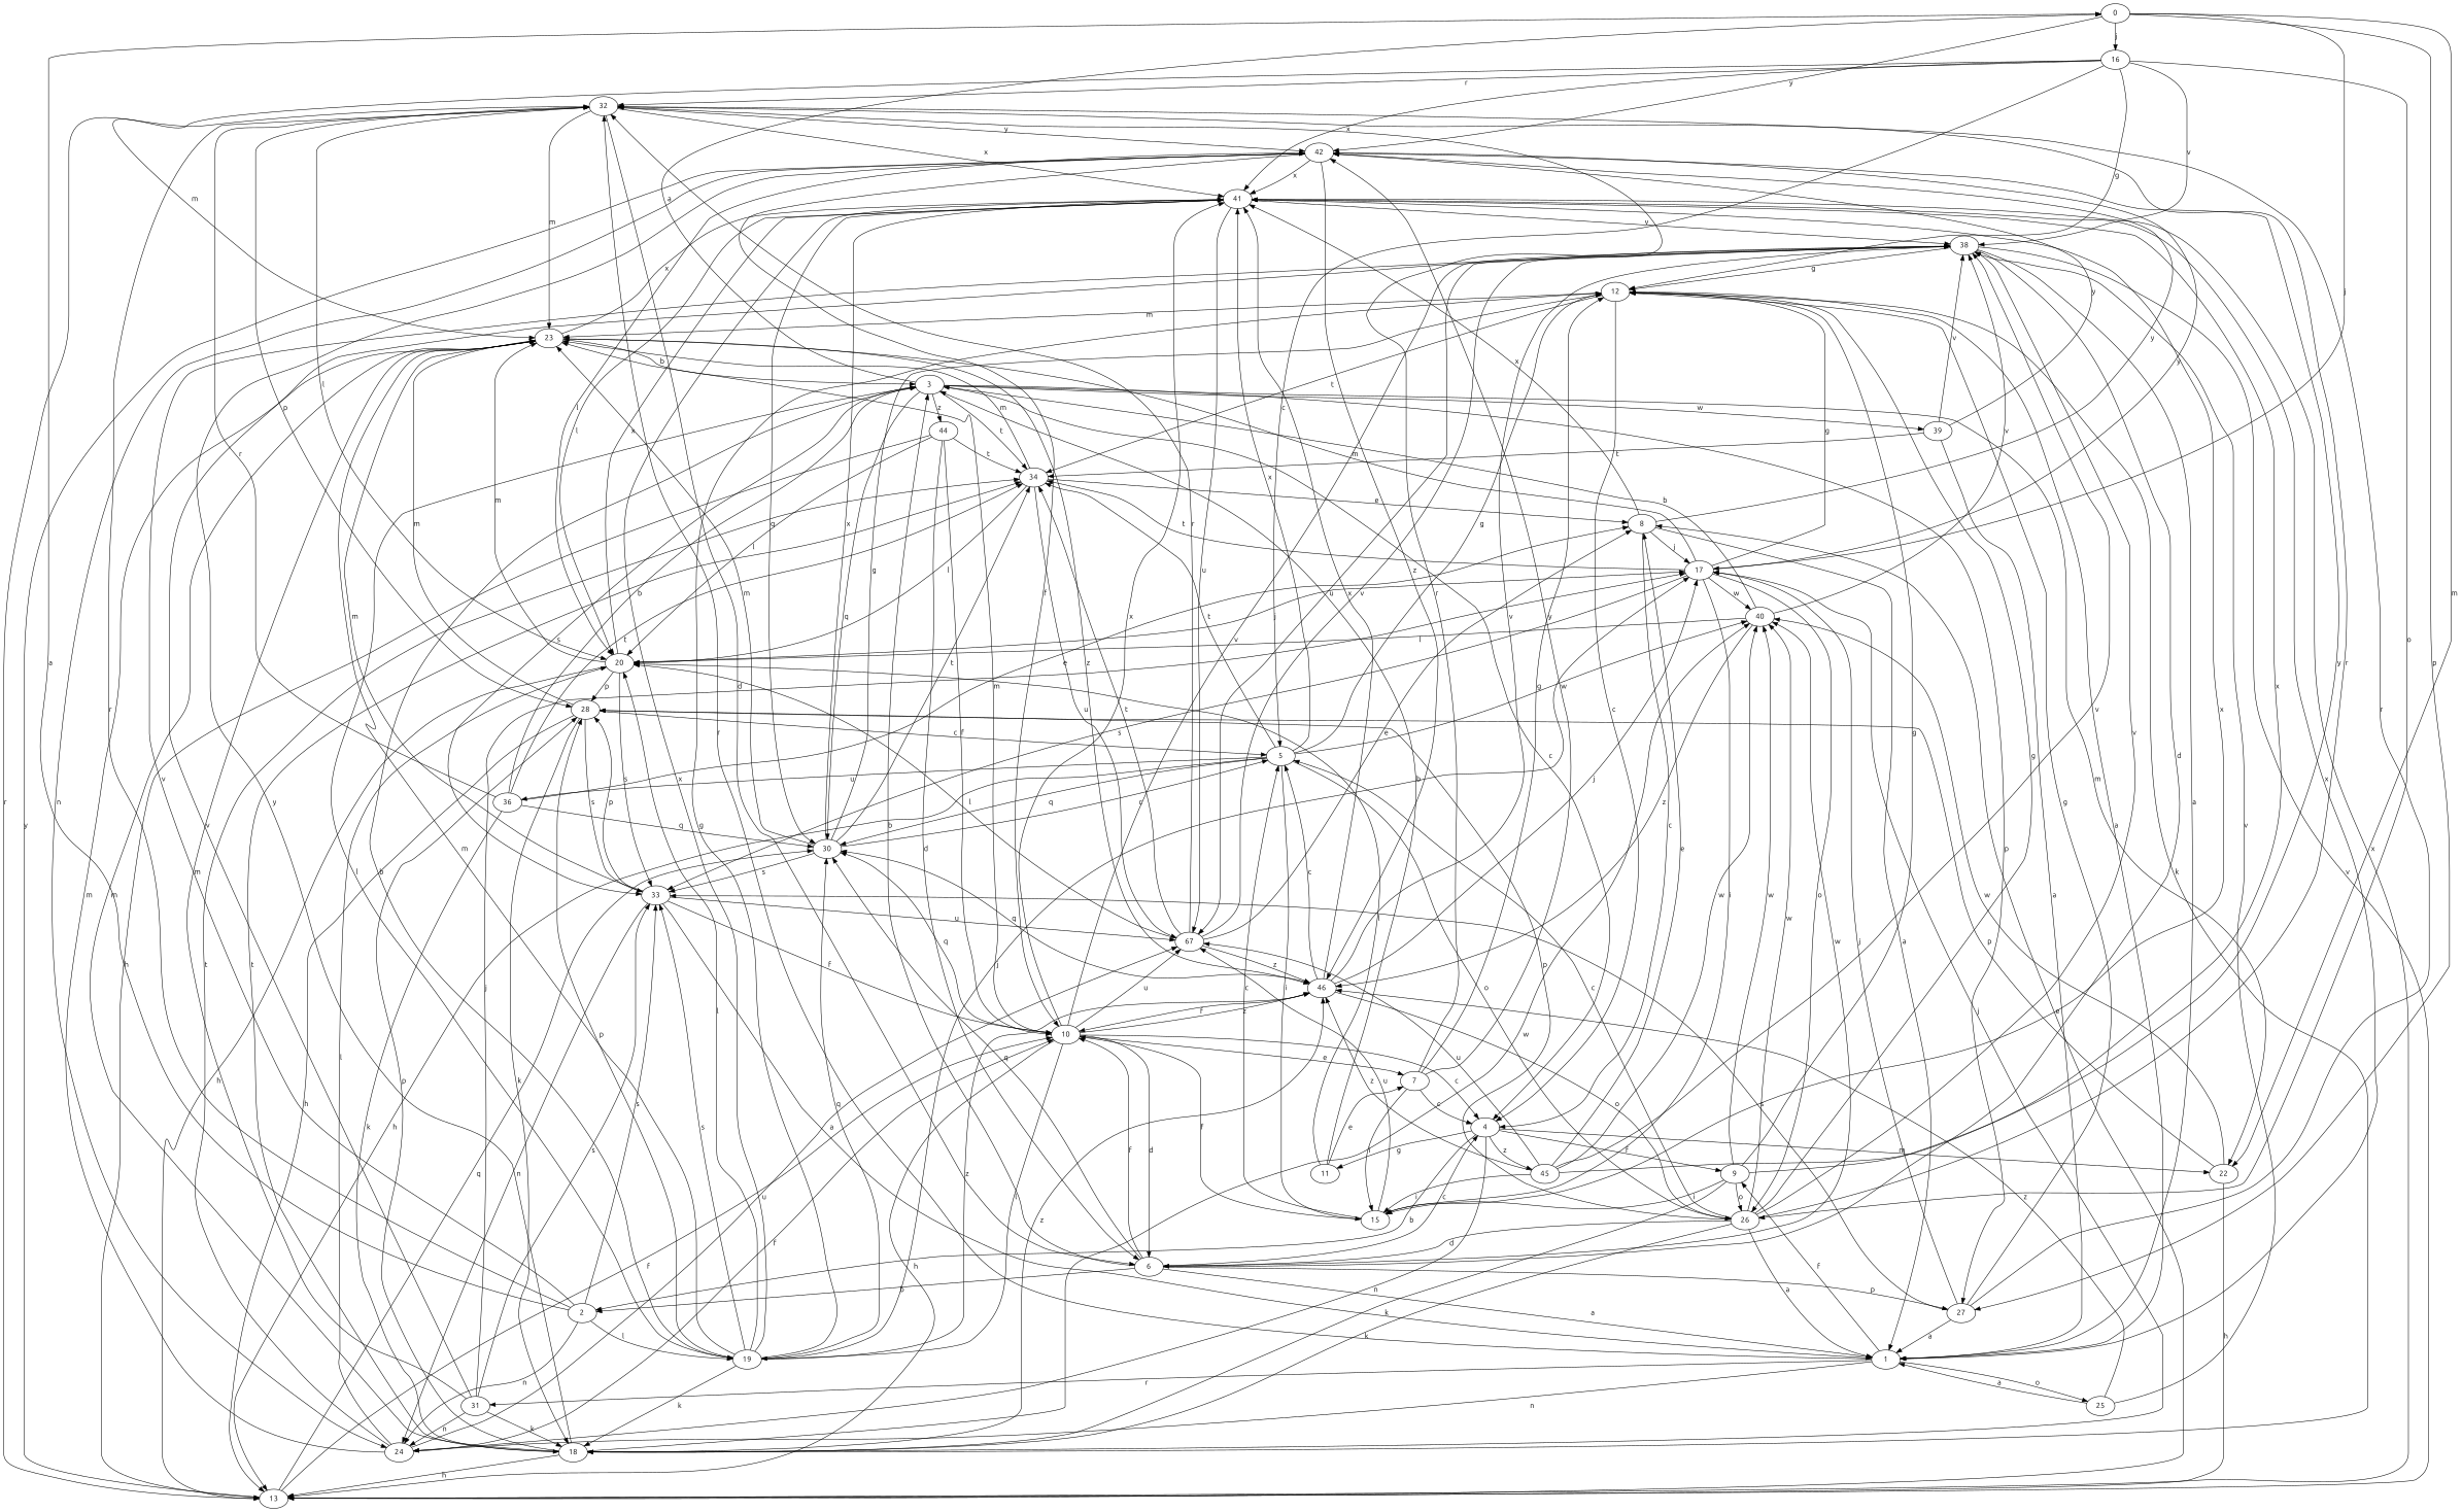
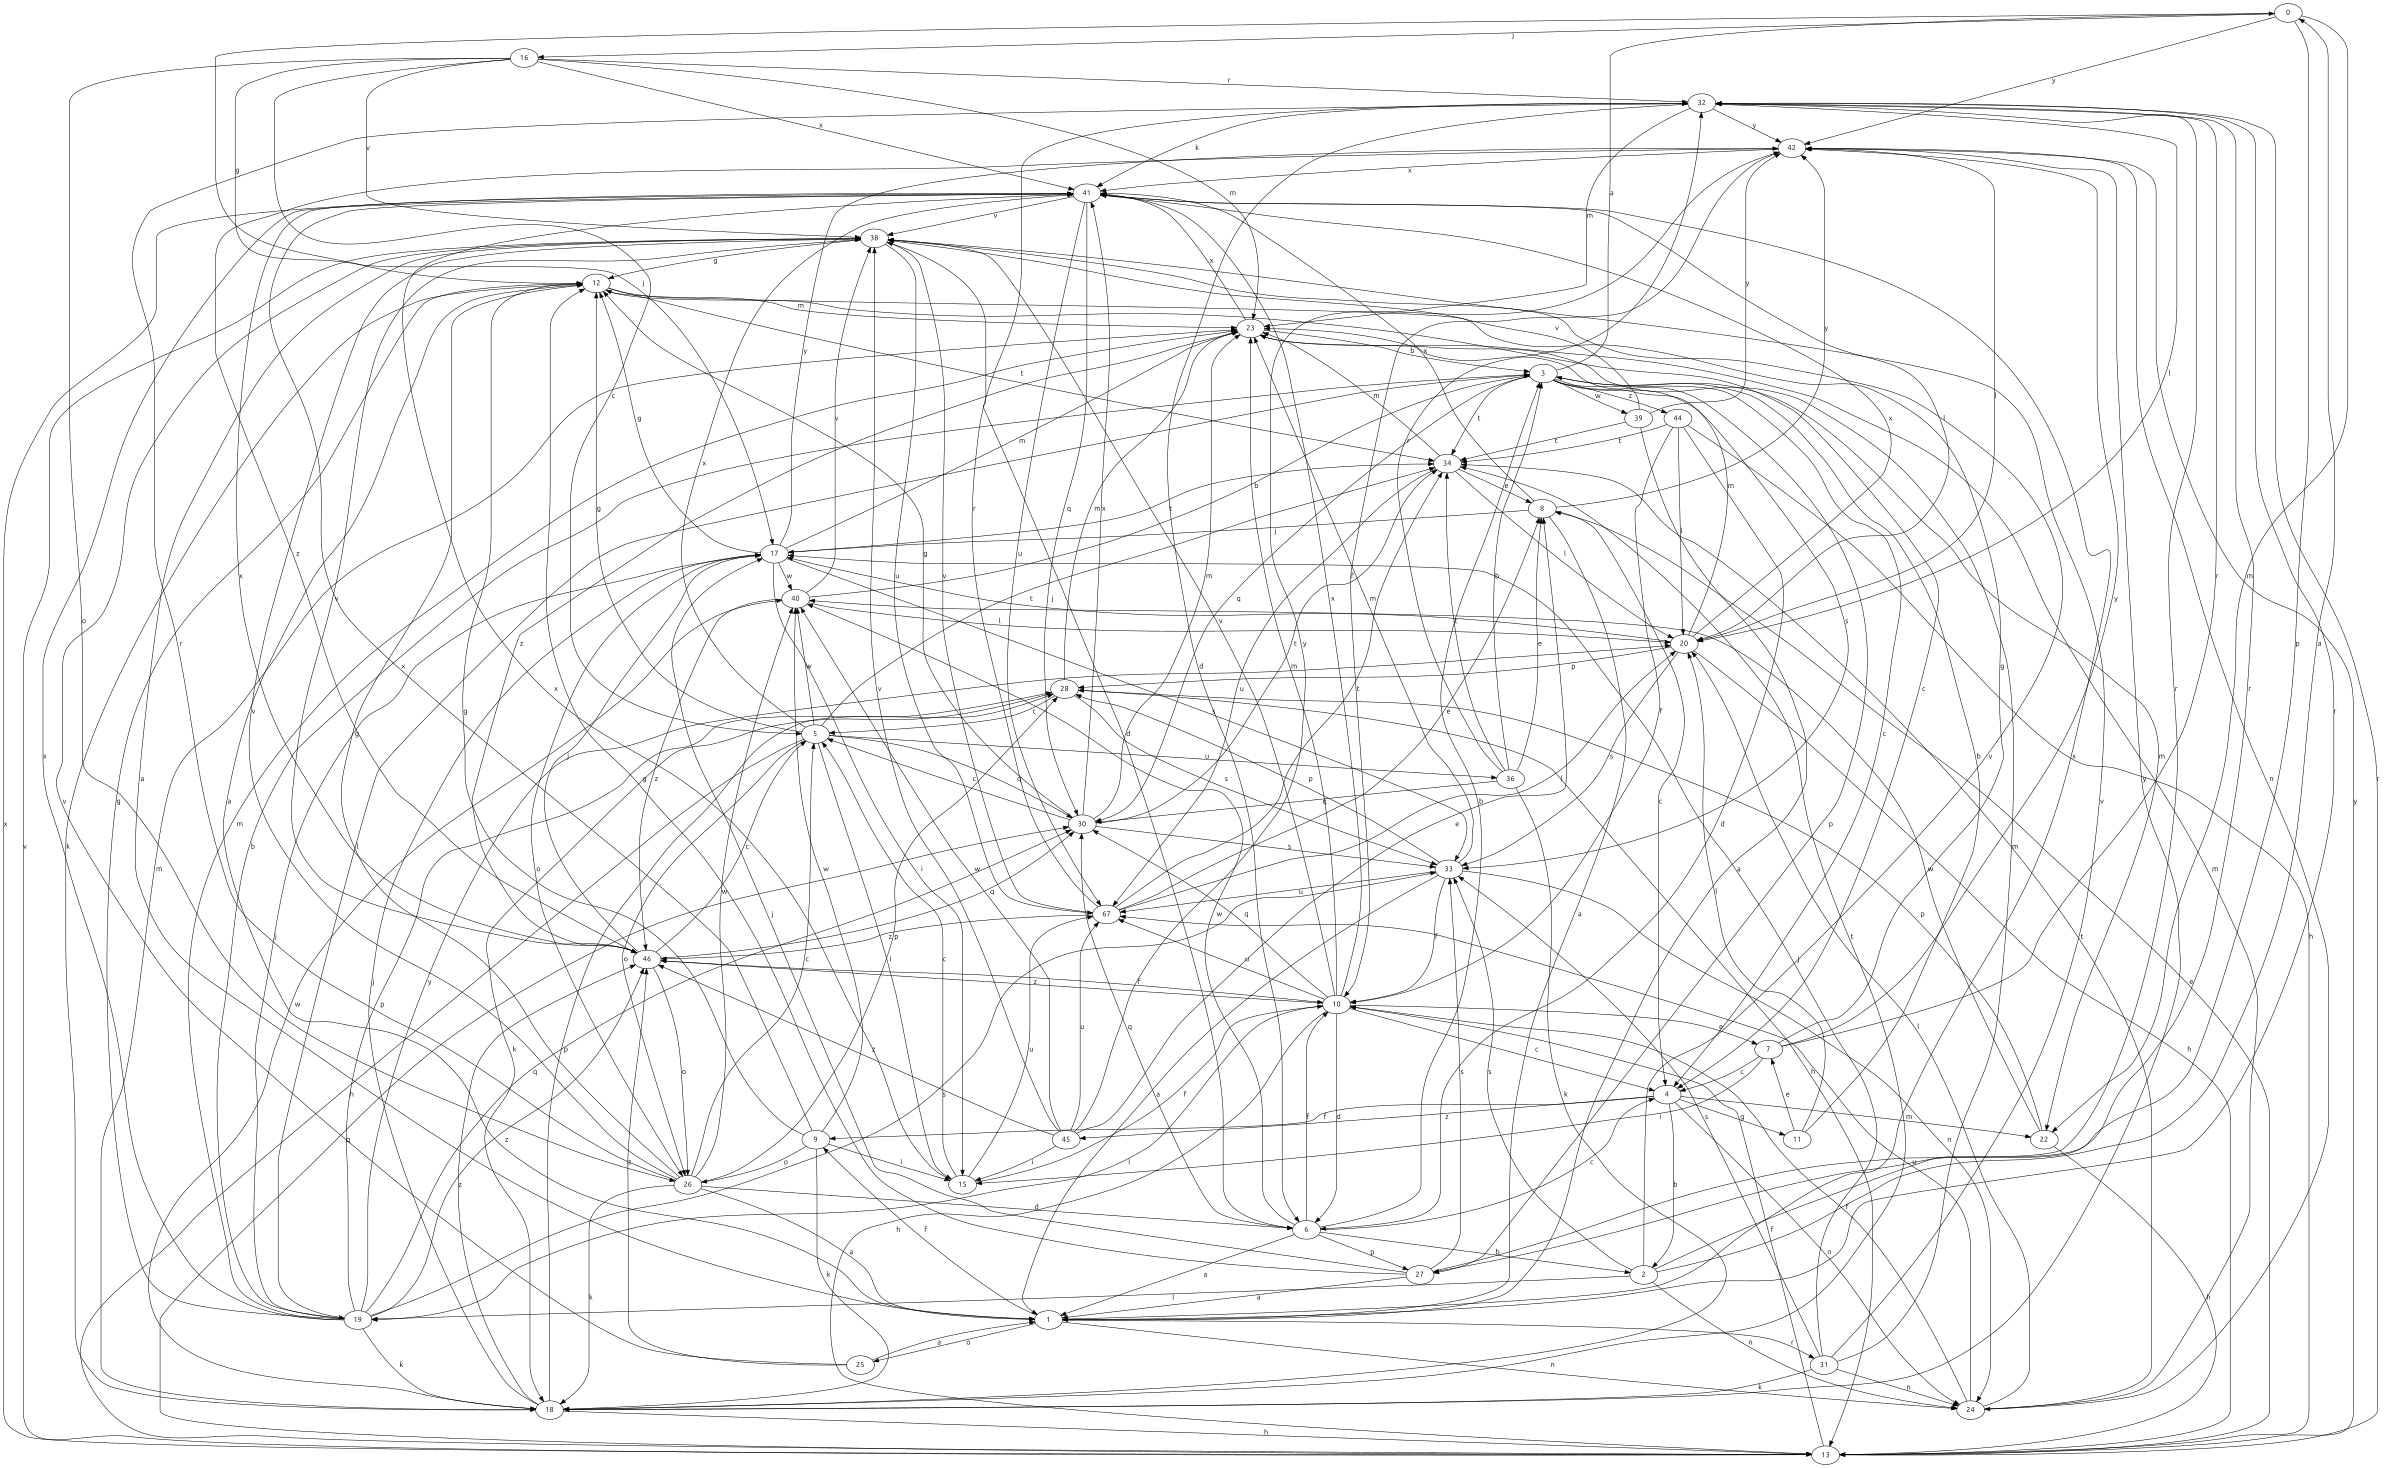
  strict digraph {
    fontname=Ubuntu
    node [fontname=Ubuntu]
    edge [fontname=Ubuntu]
    0
    16
    17
    22
    27
    42
    32
    41
    38
    5
    12
    26
    23
    33
    34
    15
    40
    13
    28
    1
    24
    10
    46
    20
    9
    25
    31
    18
    n29 [label=67]
    6
    30
    2
    19
    3
    4
    39
    44
    11
    45
    8
    7
    36
    0 -> 16 [label=j]
    0 -> 17 [label=j]
    0 -> 22 [label=m]
    0 -> 27 [label=p]
    0 -> 42 [label=y]
    16 -> 32 [label=r]
    16 -> 41 [label=x]
    16 -> 38 [label=v]
    16 -> 5 [label=c]
    16 -> 12 [label=g]
    16 -> 26 [label=o]
    16 -> 23 [label=m]
    17 -> 42 [label=y]
    17 -> 12 [label=g]
    17 -> 26 [label=o]
    17 -> 23 [label=m]
    17 -> 33 [label=s]
    17 -> 34 [label=t]
    17 -> 15 [label=i]
    17 -> 40 [label=w]
    22 -> 40 [label=w]
    22 -> 13 [label=h]
    22 -> 28 [label=p]
    27 -> 17 [label=j]
    27 -> 32 [label=r]
    27 -> 12 [label=g]
    27 -> 33 [label=s]
    27 -> 1 [label=a]
    42 -> 41 [label=x]
    42 -> 24 [label=n]
    42 -> 10 [label=f]
    42 -> 46 [label=z]
    42 -> 20 [label=l]
    32 -> 42 [label=y]
-   32 -> 41 [label=x]
+   32 -> 41 [label=k]
    32 -> 23 [label=m]
-   32 -> 28 [label=p]
    32 -> 20 [label=l]
    32 -> 6 [label=d]
    41 -> 38 [label=v]
    41 -> 20 [label=l]
    41 -> n29 [label=u]
    41 -> 30 [label=q]
    38 -> 12 [label=g]
    38 -> 1 [label=a]
    38 -> n29 [label=u]
    38 -> 6 [label=d]
    5 -> 41 [label=x]
    5 -> 12 [label=g]
    5 -> 26 [label=o]
    5 -> 34 [label=t]
    5 -> 15 [label=i]
    5 -> 40 [label=w]
    5 -> 13 [label=h]
    5 -> 30 [label=q]
    5 -> 36 [label=u]
    12 -> 23 [label=m]
    12 -> 34 [label=t]
    12 -> 1 [label=a]
    12 -> 18 [label=k]
    12 -> 4 [label=c]
    26 -> 32 [label=r]
    26 -> 38 [label=v]
    26 -> 5 [label=c]
    26 -> 12 [label=g]
    26 -> 40 [label=w]
    26 -> 28 [label=p]
    26 -> 1 [label=a]
    26 -> 18 [label=k]
    26 -> 6 [label=d]
    23 -> 41 [label=x]
    23 -> 46 [label=z]
    23 -> 3 [label=b]
    33 -> 23 [label=m]
    33 -> 28 [label=p]
    33 -> 1 [label=a]
    33 -> 24 [label=n]
    33 -> 10 [label=f]
    33 -> n29 [label=u]
    34 -> 23 [label=m]
    34 -> 20 [label=l]
    34 -> n29 [label=u]
    34 -> 8 [label=e]
    15 -> 41 [label=x]
    15 -> 5 [label=c]
    15 -> 10 [label=f]
    15 -> n29 [label=u]
    40 -> 38 [label=v]
    40 -> 46 [label=z]
    40 -> 20 [label=l]
    40 -> 3 [label=b]
    13 -> 42 [label=y]
    13 -> 32 [label=r]
    13 -> 41 [label=x]
-   38 -> 13 [label=v]
+   13 -> 38 [label=v]
    13 -> 10 [label=f]
    13 -> 30 [label=q]
    13 -> 8 [label=e]
    28 -> 5 [label=c]
    28 -> 23 [label=m]
    28 -> 33 [label=s]
    28 -> 13 [label=h]
    28 -> 18 [label=k]
    1 -> 32 [label=r]
    1 -> 41 [label=x]
    1 -> 24 [label=n]
    1 -> 9 [label=f]
    1 -> 25 [label=o]
    1 -> 31 [label=r]
    24 -> 23 [label=m]
    24 -> 34 [label=t]
    24 -> 10 [label=f]
    24 -> 20 [label=l]
    24 -> n29 [label=u]
    10 -> 41 [label=x]
    10 -> 38 [label=v]
    10 -> 23 [label=m]
    10 -> 13 [label=h]
    10 -> 46 [label=z]
    10 -> n29 [label=u]
    10 -> 6 [label=d]
    10 -> 30 [label=q]
    10 -> 19 [label=l]
    10 -> 4 [label=c]
    10 -> 7 [label=e]
    46 -> 17 [label=j]
    46 -> 41 [label=x]
    46 -> 38 [label=v]
    46 -> 5 [label=c]
    46 -> 26 [label=o]
    46 -> 10 [label=f]
    46 -> 30 [label=q]
    20 -> 17 [label=j]
    20 -> 41 [label=x]
    20 -> 23 [label=m]
    20 -> 33 [label=s]
    20 -> 13 [label=h]
    20 -> 28 [label=p]
    9 -> 41 [label=x]
    9 -> 12 [label=g]
    9 -> 26 [label=o]
    9 -> 15 [label=i]
    9 -> 40 [label=w]
    9 -> 18 [label=k]
    25 -> 38 [label=v]
    25 -> 1 [label=a]
    25 -> 46 [label=z]
    31 -> 17 [label=j]
    31 -> 38 [label=v]
    31 -> 23 [label=m]
    31 -> 33 [label=s]
    31 -> 24 [label=n]
    31 -> 18 [label=k]
    18 -> 17 [label=j]
    18 -> 42 [label=y]
    18 -> 23 [label=m]
    18 -> 34 [label=t]
    18 -> 40 [label=w]
    18 -> 13 [label=h]
    18 -> 28 [label=p]
    18 -> 46 [label=z]
    n29 -> 32 [label=r]
    n29 -> 38 [label=v]
    n29 -> 34 [label=t]
    n29 -> 46 [label=z]
    n29 -> 20 [label=l]
    n29 -> 8 [label=e]
    6 -> 27 [label=p]
    6 -> 40 [label=w]
    6 -> 1 [label=a]
    6 -> 10 [label=f]
    6 -> 30 [label=q]
    6 -> 2 [label=b]
    6 -> 3 [label=b]
    6 -> 4 [label=c]
    30 -> 41 [label=x]
    30 -> 5 [label=c]
    30 -> 12 [label=g]
    30 -> 23 [label=m]
    30 -> 33 [label=s]
    30 -> 34 [label=t]
    2 -> 0 [label=a]
    2 -> 32 [label=r]
    2 -> 38 [label=v]
    2 -> 33 [label=s]
    2 -> 24 [label=n]
    2 -> 19 [label=l]
    19 -> 17 [label=j]
    19 -> 41 [label=x]
    19 -> 12 [label=g]
    19 -> 23 [label=m]
    19 -> 33 [label=s]
    19 -> 28 [label=p]
    19 -> 46 [label=z]
-   19 -> 20 [label=l]
+   19 -> 20 [label=y]
    19 -> 18 [label=k]
    19 -> 30 [label=q]
    19 -> 3 [label=b]
    3 -> 0 [label=a]
    3 -> 22 [label=m]
    3 -> 27 [label=p]
    3 -> 33 [label=s]
    3 -> 34 [label=t]
    3 -> 30 [label=q]
    3 -> 19 [label=l]
    3 -> 4 [label=c]
    3 -> 39 [label=w]
    3 -> 44 [label=z]
    4 -> 22 [label=m]
    4 -> 24 [label=n]
    4 -> 9 [label=f]
    4 -> 2 [label=b]
    4 -> 11 [label=g]
    4 -> 45 [label=z]
    39 -> 42 [label=y]
    39 -> 38 [label=v]
    39 -> 34 [label=t]
    39 -> 1 [label=a]
    44 -> 34 [label=t]
    44 -> 13 [label=h]
    44 -> 10 [label=f]
    44 -> 20 [label=l]
    44 -> 6 [label=d]
    11 -> 20 [label=l]
    11 -> 3 [label=b]
    11 -> 7 [label=e]
    45 -> 42 [label=y]
    45 -> 38 [label=v]
    45 -> 15 [label=i]
    45 -> 40 [label=w]
    45 -> 46 [label=z]
    45 -> n29 [label=u]
    45 -> 8 [label=e]
    8 -> 17 [label=j]
    8 -> 42 [label=y]
    8 -> 41 [label=x]
    8 -> 1 [label=a]
    8 -> 4 [label=c]
    7 -> 42 [label=y]
    7 -> 32 [label=r]
    7 -> 12 [label=g]
    7 -> 15 [label=i]
    7 -> 4 [label=c]
    36 -> 32 [label=r]
    36 -> 34 [label=t]
    36 -> 18 [label=k]
    36 -> 30 [label=q]
    36 -> 3 [label=b]
    36 -> 8 [label=e]
  }
